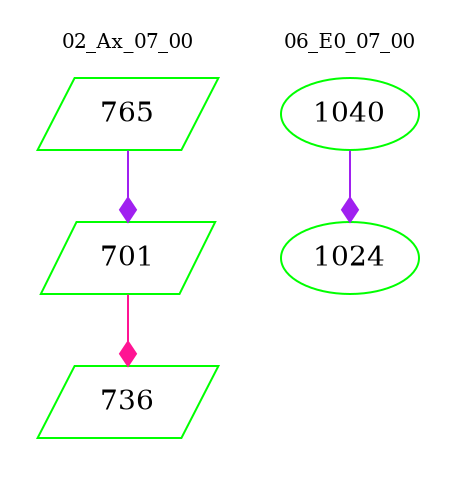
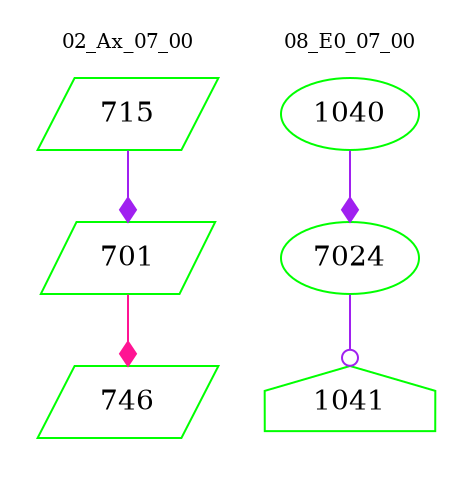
  digraph {
    node [color=green shape=parallelogram]
    edge [arrowhead=diamond color=purple]
-   n1 [label=765]
+   n1 [label=715]
    n2 [label=701]
-   n3 [label=736]
+   n3 [label=746]
    n4 [label=1040 shape=ellipse]
-   n5 [label=1024 shape=ellipse]
+   n5 [label=7024 shape=ellipse]
+   n6 [label=1041 shape=house]
    subgraph cluster_1 {
      color=white
      fontsize=10
      label="02_Ax_07_00"
      n1
      n2
      n3
    }
    subgraph cluster_2 {
      color=white
      fontsize=10
-     label="06_E0_07_00"
+     label="08_E0_07_00"
      n4
      n5
+     n6
    }
    n1 -> n2
    n2 -> n3 [color=deeppink]
    n4 -> n5
+   n5 -> n6 [arrowhead=odot]
  }
